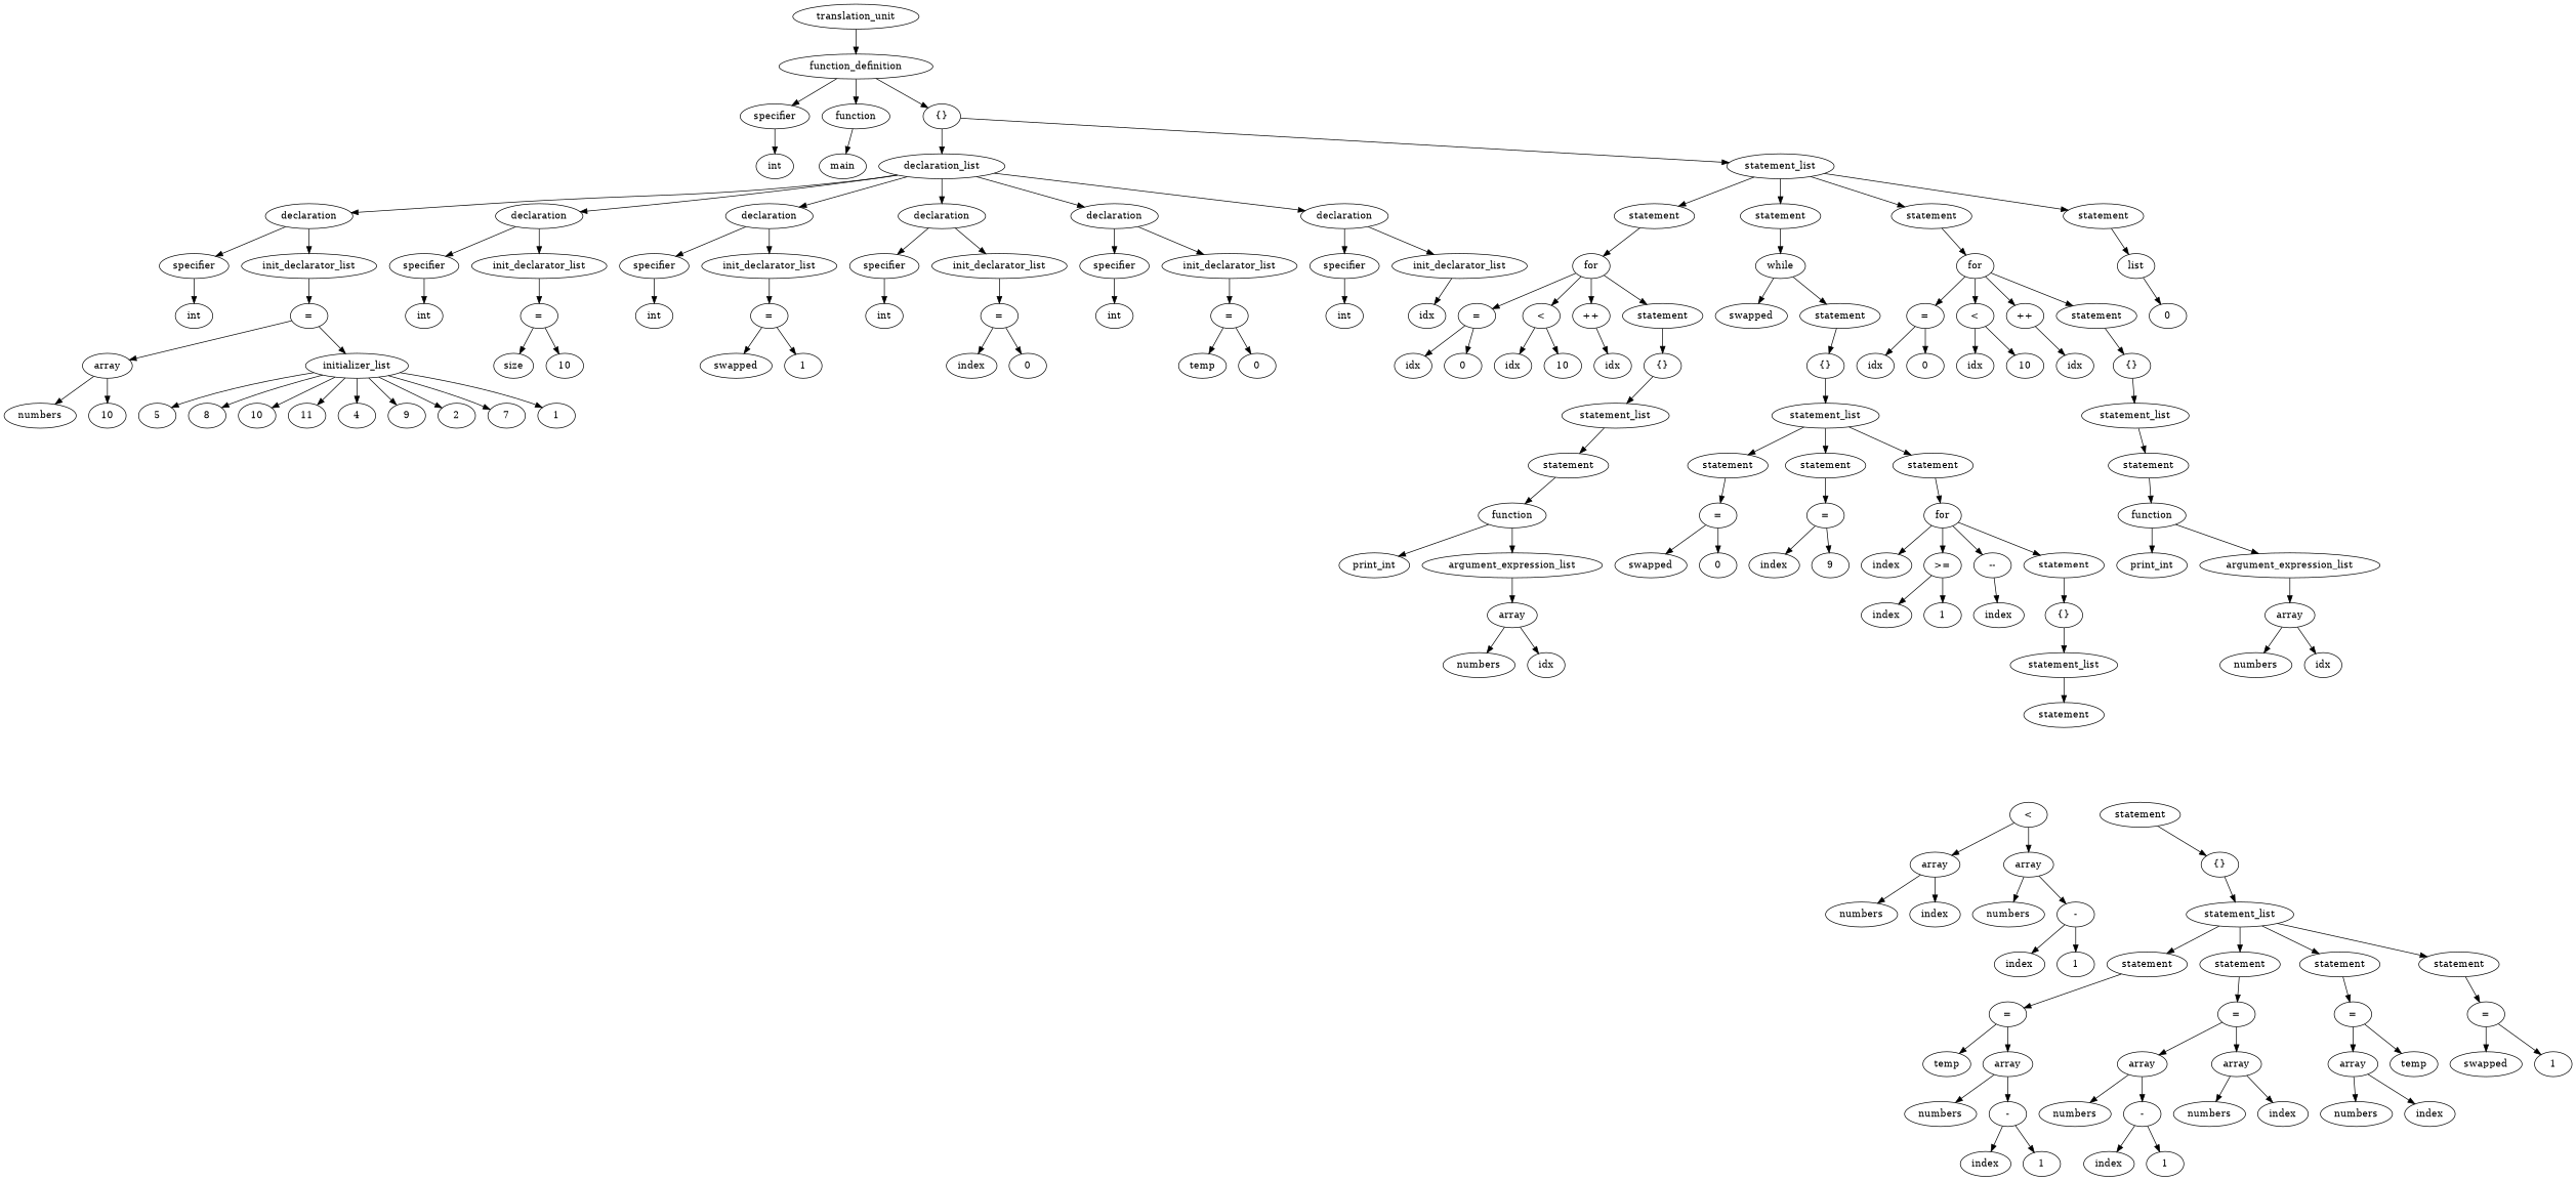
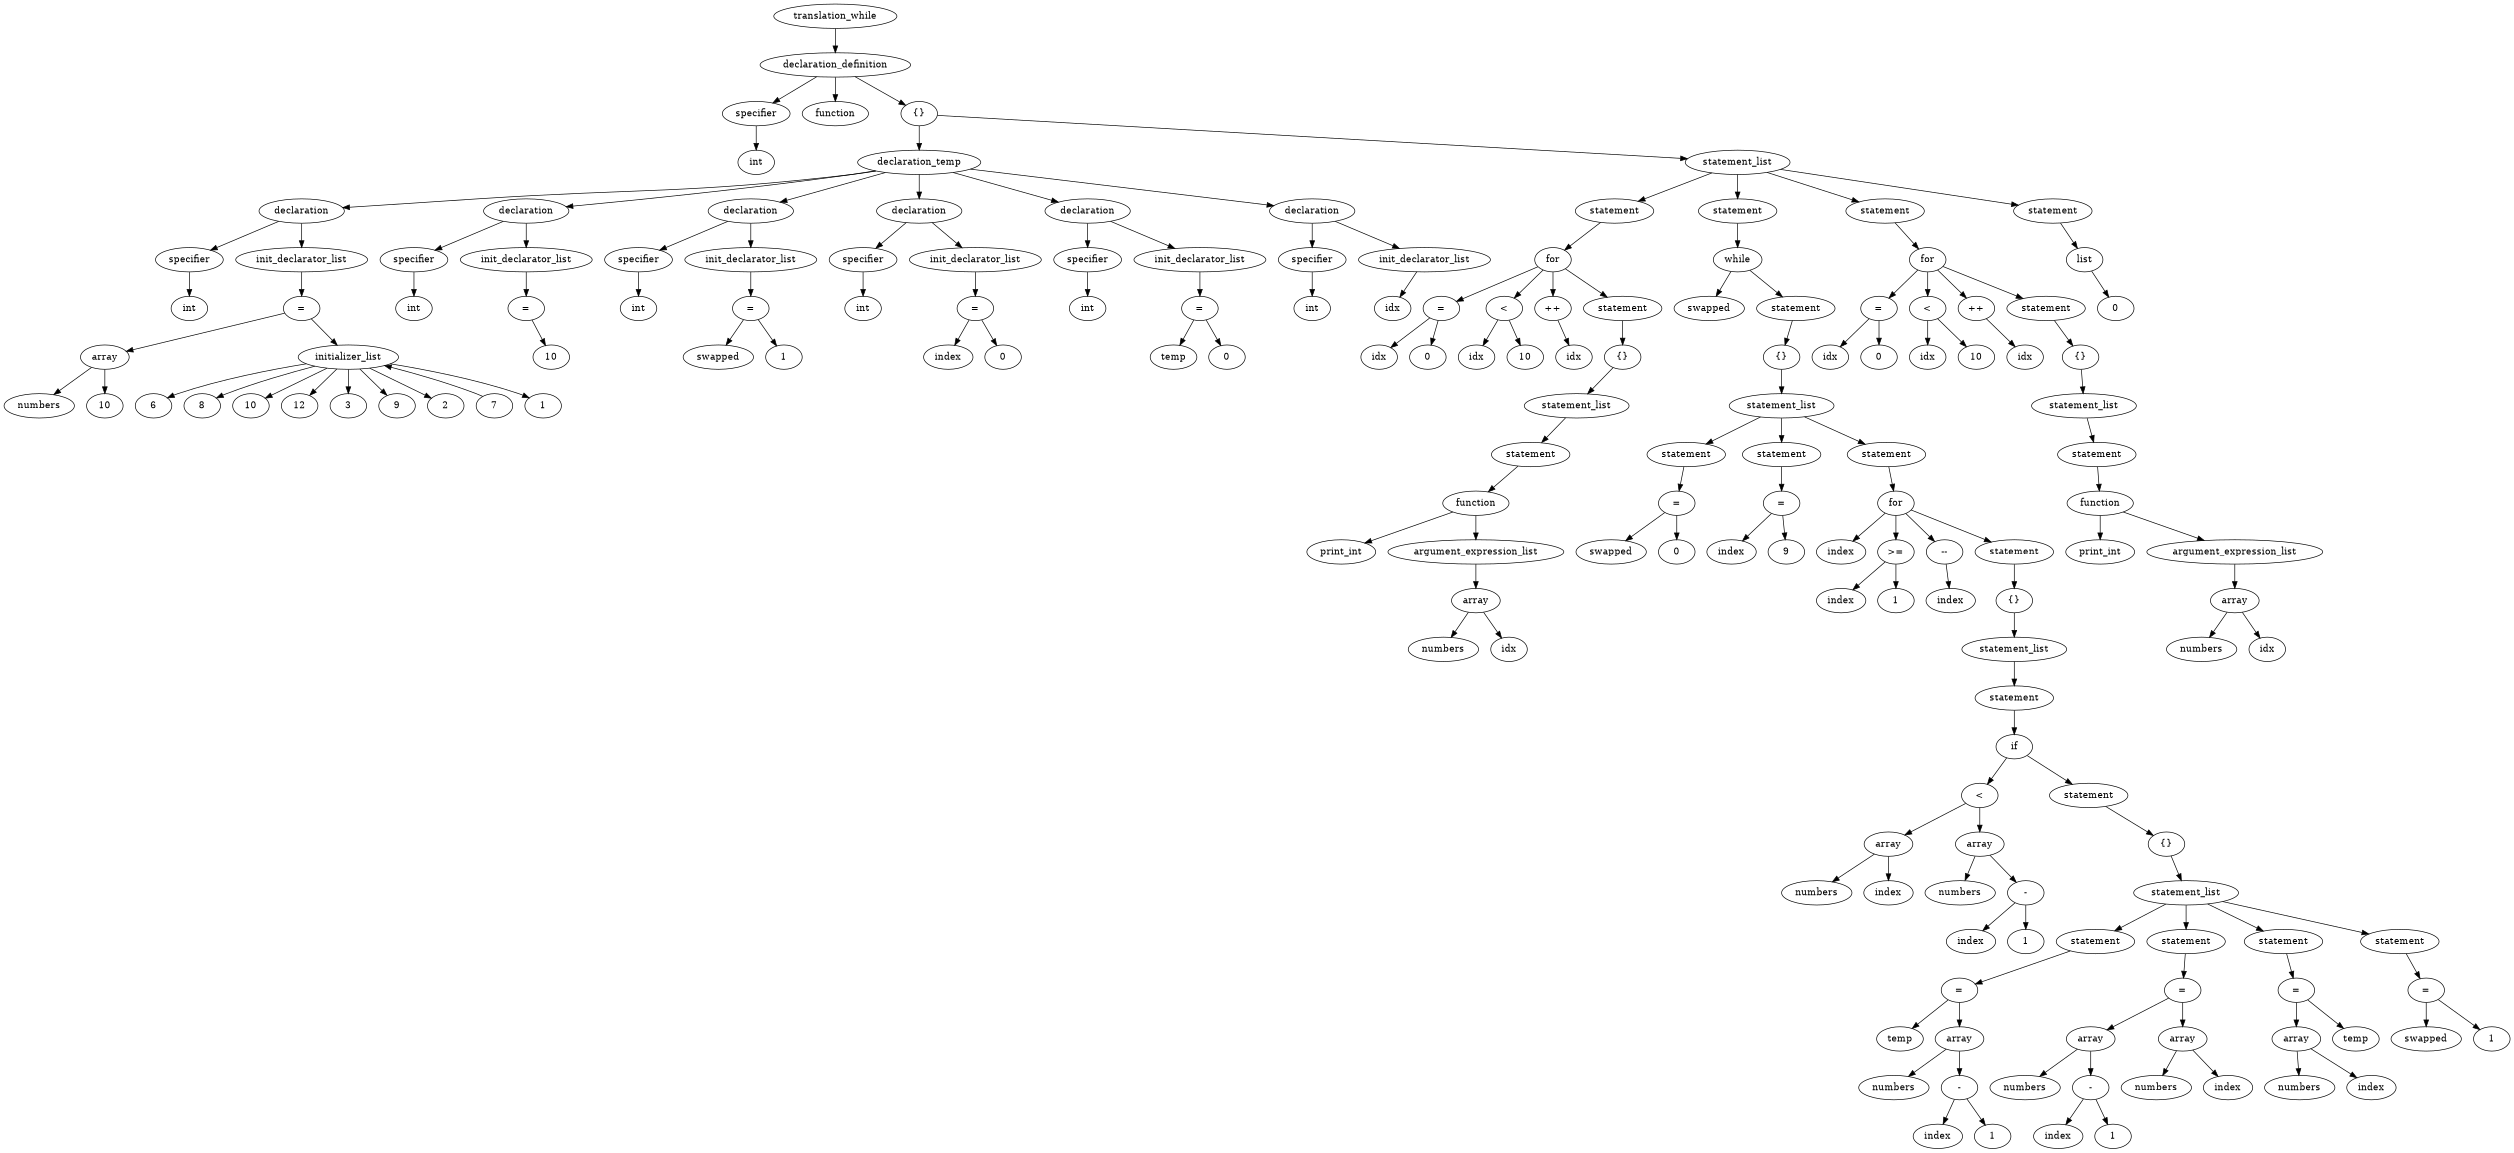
  digraph {
-   n1 [label=translation_unit]
-   n2 [label=function_definition]
+   n1 [label=translation_while]
+   n2 [label=declaration_definition]
    n3 [label=specifier]
    n4 [label=function]
    n5 [label="{}"]
    n6 [label=int]
-   n7 [label=main]
-   n8 [label=declaration_list]
+   n8 [label=declaration_temp]
    n9 [label=statement_list]
    n10 [label=declaration]
    n11 [label=declaration]
    n12 [label=declaration]
    n13 [label=declaration]
    n14 [label=declaration]
    n15 [label=declaration]
    n16 [label=statement]
    n17 [label=statement]
    n18 [label=statement]
    n19 [label=statement]
    n20 [label=specifier]
    n21 [label=init_declarator_list]
    n22 [label=specifier]
    n23 [label=init_declarator_list]
    n24 [label=specifier]
    n25 [label=init_declarator_list]
    n26 [label=specifier]
    n27 [label=init_declarator_list]
    n28 [label=specifier]
    n29 [label=init_declarator_list]
    n30 [label=specifier]
    n31 [label=init_declarator_list]
    n32 [label=int]
    n33 [label="="]
    n34 [label=array]
    n35 [label=initializer_list]
    n36 [label=numbers]
    n37 [label=10]
-   n38 [label=5]
+   n38 [label=6]
    n39 [label=8]
    n40 [label=10]
-   n41 [label=11]
-   n42 [label=4]
+   n41 [label=12]
+   n42 [label=3]
    n43 [label=9]
    n44 [label=2]
    n45 [label=7]
    n46 [label=1]
    n47 [label=int]
    n48 [label="="]
-   n49 [label=size]
    n50 [label=10]
    n51 [label=int]
    n52 [label="="]
    n53 [label=swapped]
    n54 [label=1]
    n55 [label=int]
    n56 [label="="]
    n57 [label=index]
    n58 [label=0]
    n59 [label=int]
    n60 [label="="]
    n61 [label=temp]
    n62 [label=0]
    n63 [label=int]
    n64 [label=idx]
    n65 [label=for]
    n66 [label=while]
    n67 [label=for]
    n68 [label=list]
    n69 [label="="]
    n70 [label="<"]
    n71 [label="++"]
    n72 [label=statement]
    n73 [label=idx]
    n74 [label=0]
    n75 [label=idx]
    n76 [label=10]
    n77 [label=idx]
    n78 [label="{}"]
    n79 [label=statement_list]
    n80 [label=statement]
    n81 [label=function]
    n82 [label=print_int]
    n83 [label=argument_expression_list]
    n84 [label=array]
    n85 [label=numbers]
    n86 [label=idx]
    n87 [label=swapped]
    n88 [label=statement]
    n89 [label="{}"]
    n90 [label=statement_list]
    n91 [label=statement]
    n92 [label=statement]
    n93 [label=statement]
    n94 [label="="]
    n95 [label="="]
    n96 [label=for]
    n97 [label=swapped]
    n98 [label=0]
    n99 [label=index]
    n100 [label=9]
    n101 [label=index]
    n102 [label=">="]
    n103 [label="--"]
    n104 [label=statement]
    n105 [label=index]
    n106 [label=1]
    n107 [label=index]
    n108 [label="{}"]
    n109 [label=statement_list]
    n110 [label=statement]
+   n111 [label=if]
    n112 [label="<"]
    n113 [label=statement]
    n114 [label=array]
    n115 [label=array]
    n116 [label="{}"]
    n117 [label=numbers]
    n118 [label=index]
    n119 [label=numbers]
    n120 [label="-"]
    n121 [label=index]
    n122 [label=1]
    n123 [label=statement_list]
    n124 [label=statement]
    n125 [label=statement]
    n126 [label=statement]
    n127 [label=statement]
    n128 [label="="]
    n129 [label="="]
    n130 [label="="]
    n131 [label="="]
    n132 [label=temp]
    n133 [label=array]
    n134 [label=numbers]
    n135 [label="-"]
    n136 [label=index]
    n137 [label=1]
    n138 [label=array]
    n139 [label=array]
    n140 [label=numbers]
    n141 [label="-"]
    n142 [label=numbers]
    n143 [label=index]
    n144 [label=index]
    n145 [label=1]
    n146 [label=array]
    n147 [label=temp]
    n148 [label=numbers]
    n149 [label=index]
    n150 [label=swapped]
    n151 [label=1]
    n152 [label="="]
    n153 [label="<"]
    n154 [label="++"]
    n155 [label=statement]
    n156 [label=idx]
    n157 [label=0]
    n158 [label=idx]
    n159 [label=10]
    n160 [label=idx]
    n161 [label="{}"]
    n162 [label=statement_list]
    n163 [label=statement]
    n164 [label=function]
    n165 [label=print_int]
    n166 [label=argument_expression_list]
    n167 [label=array]
    n168 [label=numbers]
    n169 [label=idx]
    n170 [label=0]
    n1 -> n2
    n2 -> n3
    n2 -> n4
    n2 -> n5
    n3 -> n6
-   n4 -> n7
    n5 -> n8
    n5 -> n9
    n8 -> n10
    n8 -> n11
    n8 -> n12
    n8 -> n13
    n8 -> n14
    n8 -> n15
    n9 -> n16
    n9 -> n17
    n9 -> n18
    n9 -> n19
    n10 -> n20
    n10 -> n21
    n11 -> n22
    n11 -> n23
    n12 -> n24
    n12 -> n25
    n13 -> n26
    n13 -> n27
    n14 -> n28
    n14 -> n29
    n15 -> n30
    n15 -> n31
    n16 -> n65
    n17 -> n66
    n18 -> n67
    n19 -> n68
    n20 -> n32
    n21 -> n33
    n22 -> n47
    n23 -> n48
    n24 -> n51
    n25 -> n52
    n26 -> n55
    n27 -> n56
    n28 -> n59
    n29 -> n60
    n30 -> n63
    n31 -> n64
    n33 -> n34
    n33 -> n35
    n34 -> n36
    n34 -> n37
    n35 -> n38
    n35 -> n39
    n35 -> n40
    n35 -> n41
    n35 -> n42
    n35 -> n43
    n35 -> n44
-   n35 -> n45
+   n45 -> n35
    n35 -> n46
-   n48 -> n49
    n48 -> n50
    n52 -> n53
    n52 -> n54
    n56 -> n57
    n56 -> n58
    n60 -> n61
    n60 -> n62
    n65 -> n69
    n65 -> n70
    n65 -> n71
    n65 -> n72
    n66 -> n87
    n66 -> n88
    n67 -> n152
    n67 -> n153
    n67 -> n154
    n67 -> n155
    n68 -> n170
    n69 -> n73
    n69 -> n74
    n70 -> n75
    n70 -> n76
    n71 -> n77
    n72 -> n78
    n78 -> n79
    n79 -> n80
    n80 -> n81
    n81 -> n82
    n81 -> n83
    n83 -> n84
    n84 -> n85
    n84 -> n86
    n88 -> n89
    n89 -> n90
    n90 -> n91
    n90 -> n92
    n90 -> n93
    n91 -> n94
    n92 -> n95
    n93 -> n96
    n94 -> n97
    n94 -> n98
    n95 -> n99
    n95 -> n100
    n96 -> n101
    n96 -> n102
    n96 -> n103
    n96 -> n104
    n102 -> n105
    n102 -> n106
    n103 -> n107
    n104 -> n108
    n108 -> n109
    n109 -> n110
+   n110 -> n111
+   n111 -> n112
+   n111 -> n113
    n112 -> n114
    n112 -> n115
    n113 -> n116
    n114 -> n117
    n114 -> n118
    n115 -> n119
    n115 -> n120
    n116 -> n123
    n120 -> n121
    n120 -> n122
    n123 -> n124
    n123 -> n125
    n123 -> n126
    n123 -> n127
    n124 -> n128
    n125 -> n129
    n126 -> n130
    n127 -> n131
    n128 -> n132
    n128 -> n133
    n129 -> n138
    n129 -> n139
    n130 -> n146
    n130 -> n147
    n131 -> n150
    n131 -> n151
    n133 -> n134
    n133 -> n135
    n135 -> n136
    n135 -> n137
    n138 -> n140
    n138 -> n141
    n139 -> n142
    n139 -> n143
    n141 -> n144
    n141 -> n145
    n146 -> n148
    n146 -> n149
    n152 -> n156
    n152 -> n157
    n153 -> n158
    n153 -> n159
    n154 -> n160
    n155 -> n161
    n161 -> n162
    n162 -> n163
    n163 -> n164
    n164 -> n165
    n164 -> n166
    n166 -> n167
    n167 -> n168
    n167 -> n169
  }
